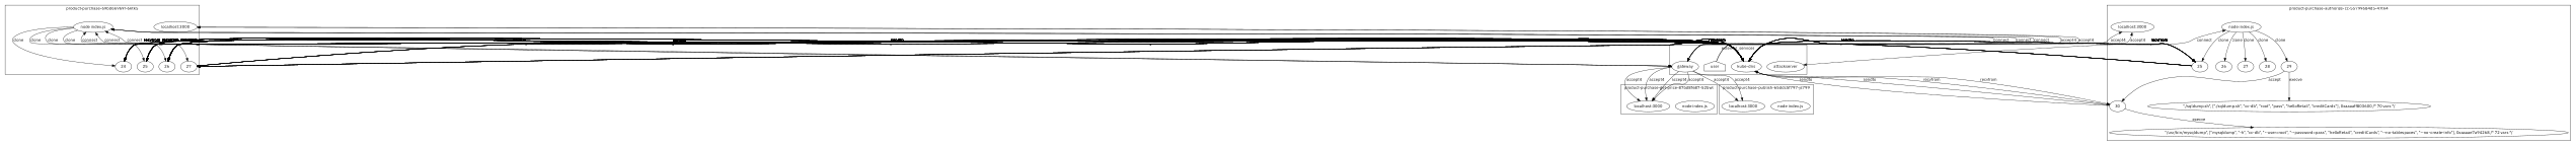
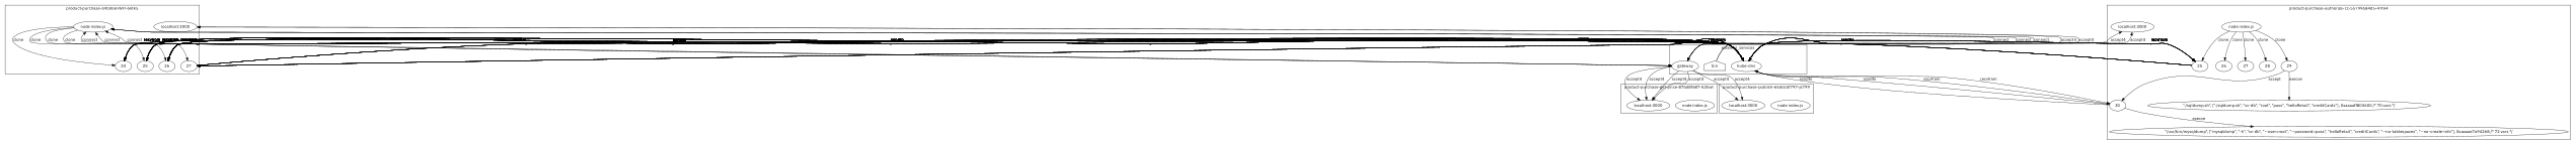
  digraph {
    fontname="IBM Plex Sans"
    node [fontname="IBM Plex Sans"]
    edge [fontname="IBM Plex Sans"]
    n1 [label="node index.js"]
    n2 [label=24]
    n3 [label=25]
    n4 [label=26]
    n5 [label=27]
    n6 [label="localhost:3000"]
    n7 [label="node index.js"]
    n8 [label="localhost:3000"]
    n9 [label="node index.js"]
    n10 [label="localhost:3000"]
    n11 [label="node index.js"]
    n12 [label=25]
    n13 [label=26]
    n14 [label=27]
    n15 [label=28]
    n16 [label=29]
    n17 [label="localhost:3000"]
    n18 [label="\"./sqldump.sh\", [\"./sqldump.sh\", \"cc-db\", \"root\", \"pass\", \"helloRetail\", \"creditCards\"], 0xaaaaff803600 /* 70 vars */"]
    n19 [label=30]
    n20 [label="\"/usr/bin/mysqldump\", [\"mysqldump\", \"-h\", \"cc-db\", \"--user=root\", \"--password=pass\", \"helloRetail\", \"creditCards\", \"--no-tablespaces\", \"--no-create-info\"], 0xaaaae7a94268 /* 72 vars */"]
    n21 [label=gateway]
    n22 [label="kube-dns"]
-   n23 [label=attackserver]
-   user [shape=house]
+   user [shape=house label=bin]
    subgraph cluster_1 {
      label=" product-purchase-69bd66969f-6ktk5 "
      n1
      n2
      n3
      n4
      n5
      n6
    }
    subgraph cluster_2 {
      label=" product-purchase-get-price-87bd8f687-52bwl "
      n7
      n8
    }
    subgraph cluster_3 {
      label=" product-purchase-publish-65ddc5f797-js799 "
      n9
      n10
    }
    subgraph cluster_4 {
      label=" product-purchase-authorize-cc-55799684d5-47tk4 "
      n11
      n12
      n13
      n14
      n15
      n16
      n17
      n18
      n19
      n20
    }
    subgraph cluster_5 {
      label=external_services
      n21
      n22
-     n23
      user
    }
    n1 -> n2 [label=clone]
    n1 -> n3 [label=clone]
    n1 -> n4 [label=clone]
    n1 -> n5 [label=clone]
    n1 -> n21 [dir=both label=connect]
    n1 -> n21 [dir=both label=connect]
    n1 -> n21 [dir=both label=connect]
    n1 -> n21 [dir=both label=connect]
    n1 -> n21 [dir=both label=connect]
    n1 -> n21 [dir=both label=connect]
    n2 -> n22 [label=sendto]
    n2 -> n22 [label=sendto]
    n2 -> n22 [label=sendto]
    n2 -> n22 [label=sendto]
    n2 -> n22 [label=sendto]
    n2 -> n22 [label=sendto]
    n2 -> n22 [label=sendto]
    n2 -> n22 [label=sendto]
    n3 -> n22 [label=sendto]
    n3 -> n22 [label=sendto]
    n3 -> n22 [label=sendto]
    n3 -> n22 [label=sendto]
    n3 -> n22 [label=sendto]
    n3 -> n22 [label=sendto]
    n3 -> n22 [label=sendto]
    n3 -> n22 [label=sendto]
    n3 -> n22 [label=sendto]
    n3 -> n22 [label=sendto]
    n3 -> n22 [label=sendto]
    n3 -> n22 [label=sendto]
    n3 -> n22 [label=sendto]
    n3 -> n22 [label=sendto]
    n3 -> n22 [label=sendto]
    n3 -> n22 [label=sendto]
    n4 -> n22 [label=sendto]
    n4 -> n22 [label=sendto]
    n4 -> n22 [label=sendto]
    n4 -> n22 [label=sendto]
    n4 -> n22 [label=sendto]
    n4 -> n22 [label=sendto]
    n4 -> n22 [label=sendto]
    n4 -> n22 [label=sendto]
    n4 -> n22 [label=sendto]
    n4 -> n22 [label=sendto]
    n4 -> n22 [label=sendto]
    n4 -> n22 [label=sendto]
    n4 -> n22 [label=sendto]
    n4 -> n22 [label=sendto]
    n4 -> n22 [label=sendto]
    n4 -> n22 [label=sendto]
    n5 -> n22 [label=sendto]
    n5 -> n22 [label=sendto]
    n5 -> n22 [label=sendto]
    n5 -> n22 [label=sendto]
    n5 -> n22 [label=sendto]
    n5 -> n22 [label=sendto]
    n5 -> n22 [label=sendto]
    n5 -> n22 [label=sendto]
    n11 -> n12 [label=clone]
    n11 -> n13 [label=clone]
    n11 -> n14 [label=clone]
    n11 -> n15 [label=clone]
    n11 -> n16 [label=clone]
-   n11 -> n23 [dir=both label=connect]
    n12 -> n22 [label=sendto]
    n12 -> n22 [label=sendto]
    n12 -> n22 [label=sendto]
    n12 -> n22 [label=sendto]
    n12 -> n22 [label=sendto]
    n12 -> n22 [label=sendto]
    n12 -> n22 [label=sendto]
    n12 -> n22 [label=sendto]
    n16 -> n18 [label=execve]
    n16 -> n19 [label=accept]
    n19 -> n20 [label=execve]
    n19 -> n22 [label=sendto]
    n19 -> n22 [label=sendto]
    n21 -> n8 [label=accept4]
    n21 -> n8 [label=accept4]
    n21 -> n8 [label=accept4]
    n21 -> n8 [label=accept4]
    n21 -> n10 [label=accept4]
    n21 -> n10 [label=accept4]
    n21 -> n17 [label=accept4]
    n21 -> n17 [label=accept4]
    n22 -> n2 [label=recvfrom]
    n22 -> n2 [label=recvfrom]
    n22 -> n2 [label=recvfrom]
    n22 -> n2 [label=recvfrom]
    n22 -> n2 [label=recvfrom]
    n22 -> n2 [label=recvfrom]
    n22 -> n2 [label=recvfrom]
    n22 -> n2 [label=recvfrom]
    n22 -> n3 [label=recvfrom]
    n22 -> n3 [label=recvfrom]
    n22 -> n3 [label=recvfrom]
    n22 -> n3 [label=recvfrom]
    n22 -> n3 [label=recvfrom]
    n22 -> n3 [label=recvfrom]
    n22 -> n3 [label=recvfrom]
    n22 -> n3 [label=recvfrom]
    n22 -> n3 [label=recvfrom]
    n22 -> n3 [label=recvfrom]
    n22 -> n3 [label=recvfrom]
    n22 -> n3 [label=recvfrom]
    n22 -> n3 [label=recvfrom]
    n22 -> n3 [label=recvfrom]
    n22 -> n3 [label=recvfrom]
    n22 -> n3 [label=recvfrom]
    n22 -> n4 [label=recvfrom]
    n22 -> n4 [label=recvfrom]
    n22 -> n4 [label=recvfrom]
    n22 -> n4 [label=recvfrom]
    n22 -> n4 [label=recvfrom]
    n22 -> n4 [label=recvfrom]
    n22 -> n4 [label=recvfrom]
    n22 -> n4 [label=recvfrom]
    n22 -> n4 [label=recvfrom]
    n22 -> n4 [label=recvfrom]
    n22 -> n4 [label=recvfrom]
    n22 -> n4 [label=recvfrom]
    n22 -> n4 [label=recvfrom]
    n22 -> n4 [label=recvfrom]
    n22 -> n4 [label=recvfrom]
    n22 -> n4 [label=recvfrom]
    n22 -> n5 [label=recvfrom]
    n22 -> n5 [label=recvfrom]
    n22 -> n5 [label=recvfrom]
    n22 -> n5 [label=recvfrom]
    n22 -> n5 [label=recvfrom]
    n22 -> n5 [label=recvfrom]
    n22 -> n5 [label=recvfrom]
    n22 -> n5 [label=recvfrom]
    n22 -> n12 [label=recvfrom]
    n22 -> n12 [label=recvfrom]
    n22 -> n12 [label=recvfrom]
    n22 -> n12 [label=recvfrom]
    n22 -> n12 [label=recvfrom]
    n22 -> n12 [label=recvfrom]
    n22 -> n12 [label=recvfrom]
    n22 -> n12 [label=recvfrom]
    n22 -> n19 [label=recvfrom]
    n22 -> n19 [label=recvfrom]
    user -> n6 [label=accept4]
    user -> n6 [label=accept4]
  }
